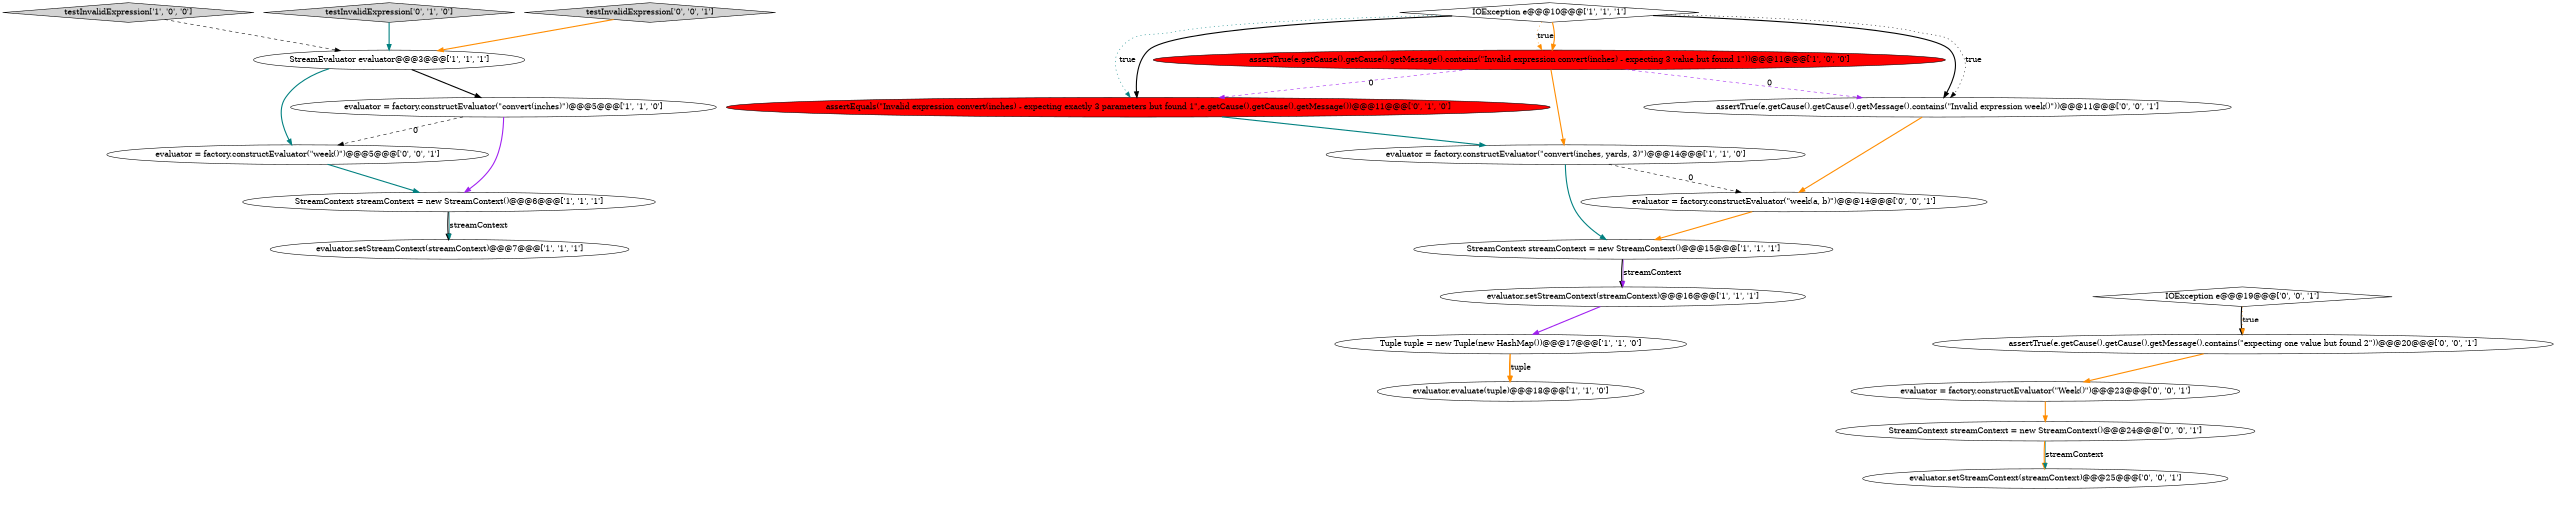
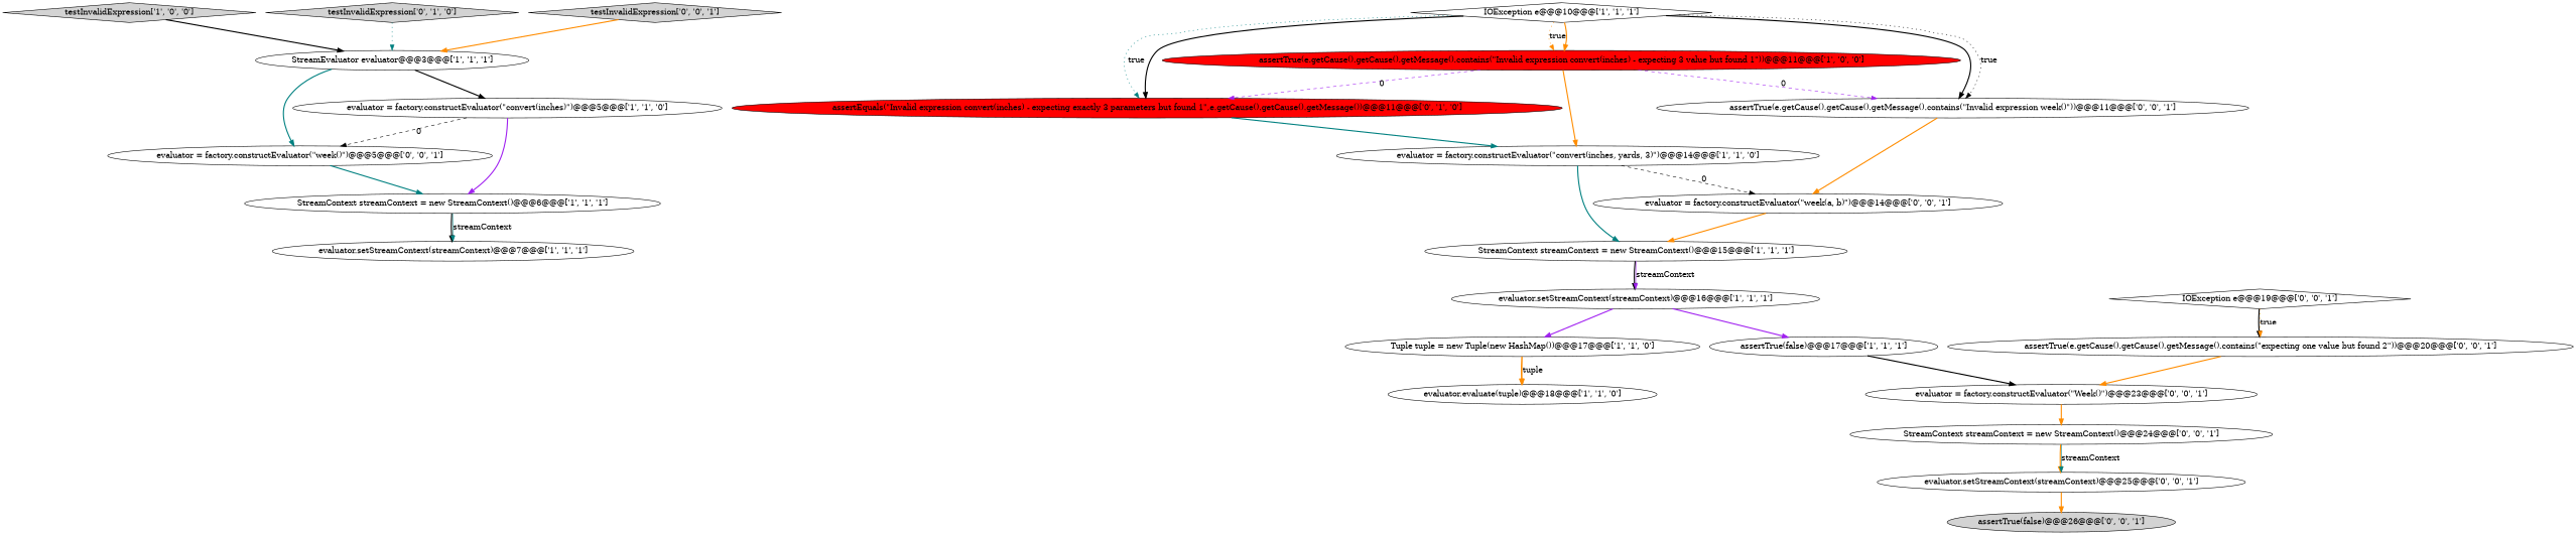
  digraph {
    node [fillcolor=white shape=ellipse style=filled]
    edge [color=darkorange style=bold]
    n1 [label="StreamContext streamContext = new StreamContext()@@@6@@@['1', '1', '1']"]
    n2 [label="evaluator.setStreamContext(streamContext)@@@7@@@['1', '1', '1']"]
    n3 [fillcolor=red label="assertEquals(\"Invalid expression convert(inches) - expecting exactly 3 parameters but found 1\",e.getCause().getCause().getMessage())@@@11@@@['0', '1', '0']"]
    n4 [label="evaluator = factory.constructEvaluator(\"convert(inches, yards, 3)\")@@@14@@@['1', '1', '0']"]
    n5 [label="evaluator = factory.constructEvaluator(\"week(a, b)\")@@@14@@@['0', '0', '1']"]
    n6 [label="StreamContext streamContext = new StreamContext()@@@15@@@['1', '1', '1']"]
    n7 [label="evaluator = factory.constructEvaluator(\"week()\")@@@5@@@['0', '0', '1']"]
    n8 [fillcolor=lightgray label="testInvalidExpression['1', '0', '0']" shape=diamond]
    n9 [label="StreamEvaluator evaluator@@@3@@@['1', '1', '1']"]
    n10 [label="evaluator = factory.constructEvaluator(\"convert(inches)\")@@@5@@@['1', '1', '0']"]
    n11 [label="evaluator.setStreamContext(streamContext)@@@16@@@['1', '1', '1']"]
+   n12 [fillcolor=lightgray label="assertTrue(false)@@@26@@@['0', '0', '1']"]
    n13 [fillcolor=lightgray label="testInvalidExpression['0', '1', '0']" shape=diamond]
    n14 [label="Tuple tuple = new Tuple(new HashMap())@@@17@@@['1', '1', '0']"]
    n15 [label="evaluator.evaluate(tuple)@@@18@@@['1', '1', '0']"]
    n16 [label="evaluator = factory.constructEvaluator(\"Week()\")@@@23@@@['0', '0', '1']"]
    n17 [label="StreamContext streamContext = new StreamContext()@@@24@@@['0', '0', '1']"]
    n18 [label="evaluator.setStreamContext(streamContext)@@@25@@@['0', '0', '1']"]
    n19 [label="assertTrue(e.getCause().getCause().getMessage().contains(\"expecting one value but found 2\"))@@@20@@@['0', '0', '1']"]
    n20 [fillcolor=lightgray label="testInvalidExpression['0', '0', '1']" shape=diamond]
+   n21 [label="assertTrue(false)@@@17@@@['1', '1', '1']"]
    n22 [fillcolor=red label="assertTrue(e.getCause().getCause().getMessage().contains(\"Invalid expression convert(inches) - expecting 3 value but found 1\"))@@@11@@@['1', '0', '0']"]
    n23 [label="assertTrue(e.getCause().getCause().getMessage().contains(\"Invalid expression week()\"))@@@11@@@['0', '0', '1']"]
    n24 [label="IOException e@@@19@@@['0', '0', '1']" shape=diamond]
    n25 [label="IOException e@@@10@@@['1', '1', '1']" shape=diamond]
    n1 -> n2 [color=black]
    n1 -> n2 [color=teal label=streamContext style=solid]
    n3 -> n4 [color=teal]
    n4 -> n5 [color=black label=0 style=dashed]
    n4 -> n6 [color=teal]
    n5 -> n6
    n6 -> n11 [color=black]
    n6 -> n11 [color=purple label=streamContext style=solid]
    n7 -> n1 [color=teal]
-   n8 -> n9 [color=black style=dashed]
+   n8 -> n9 [color=black]
    n9 -> n7 [color=teal]
    n9 -> n10 [color=black]
    n10 -> n1 [color=purple]
    n10 -> n7 [color=black label=0 style=dashed]
    n11 -> n14 [color=purple]
-   n13 -> n9 [color=teal]
+   n11 -> n21 [color=purple]
+   n13 -> n9 [color=teal style=dotted]
    n14 -> n15
    n14 -> n15 [label=tuple style=solid]
    n16 -> n17
    n17 -> n18
    n17 -> n18 [color=teal label=streamContext style=solid]
+   n18 -> n12
    n19 -> n16
    n20 -> n9
+   n21 -> n16 [color=black]
    n22 -> n3 [color=purple label=0 style=dashed]
    n22 -> n4
    n22 -> n23 [color=purple label=0 style=dashed]
    n23 -> n5
    n24 -> n19 [color=black]
    n24 -> n19 [label=true style=dotted]
    n25 -> n3 [color=black]
    n25 -> n3 [color=teal label=true style=dotted]
    n25 -> n22 [label=true style=dotted]
    n25 -> n22
    n25 -> n23 [color=black]
    n25 -> n23 [color=black label=true style=dotted]
  }
